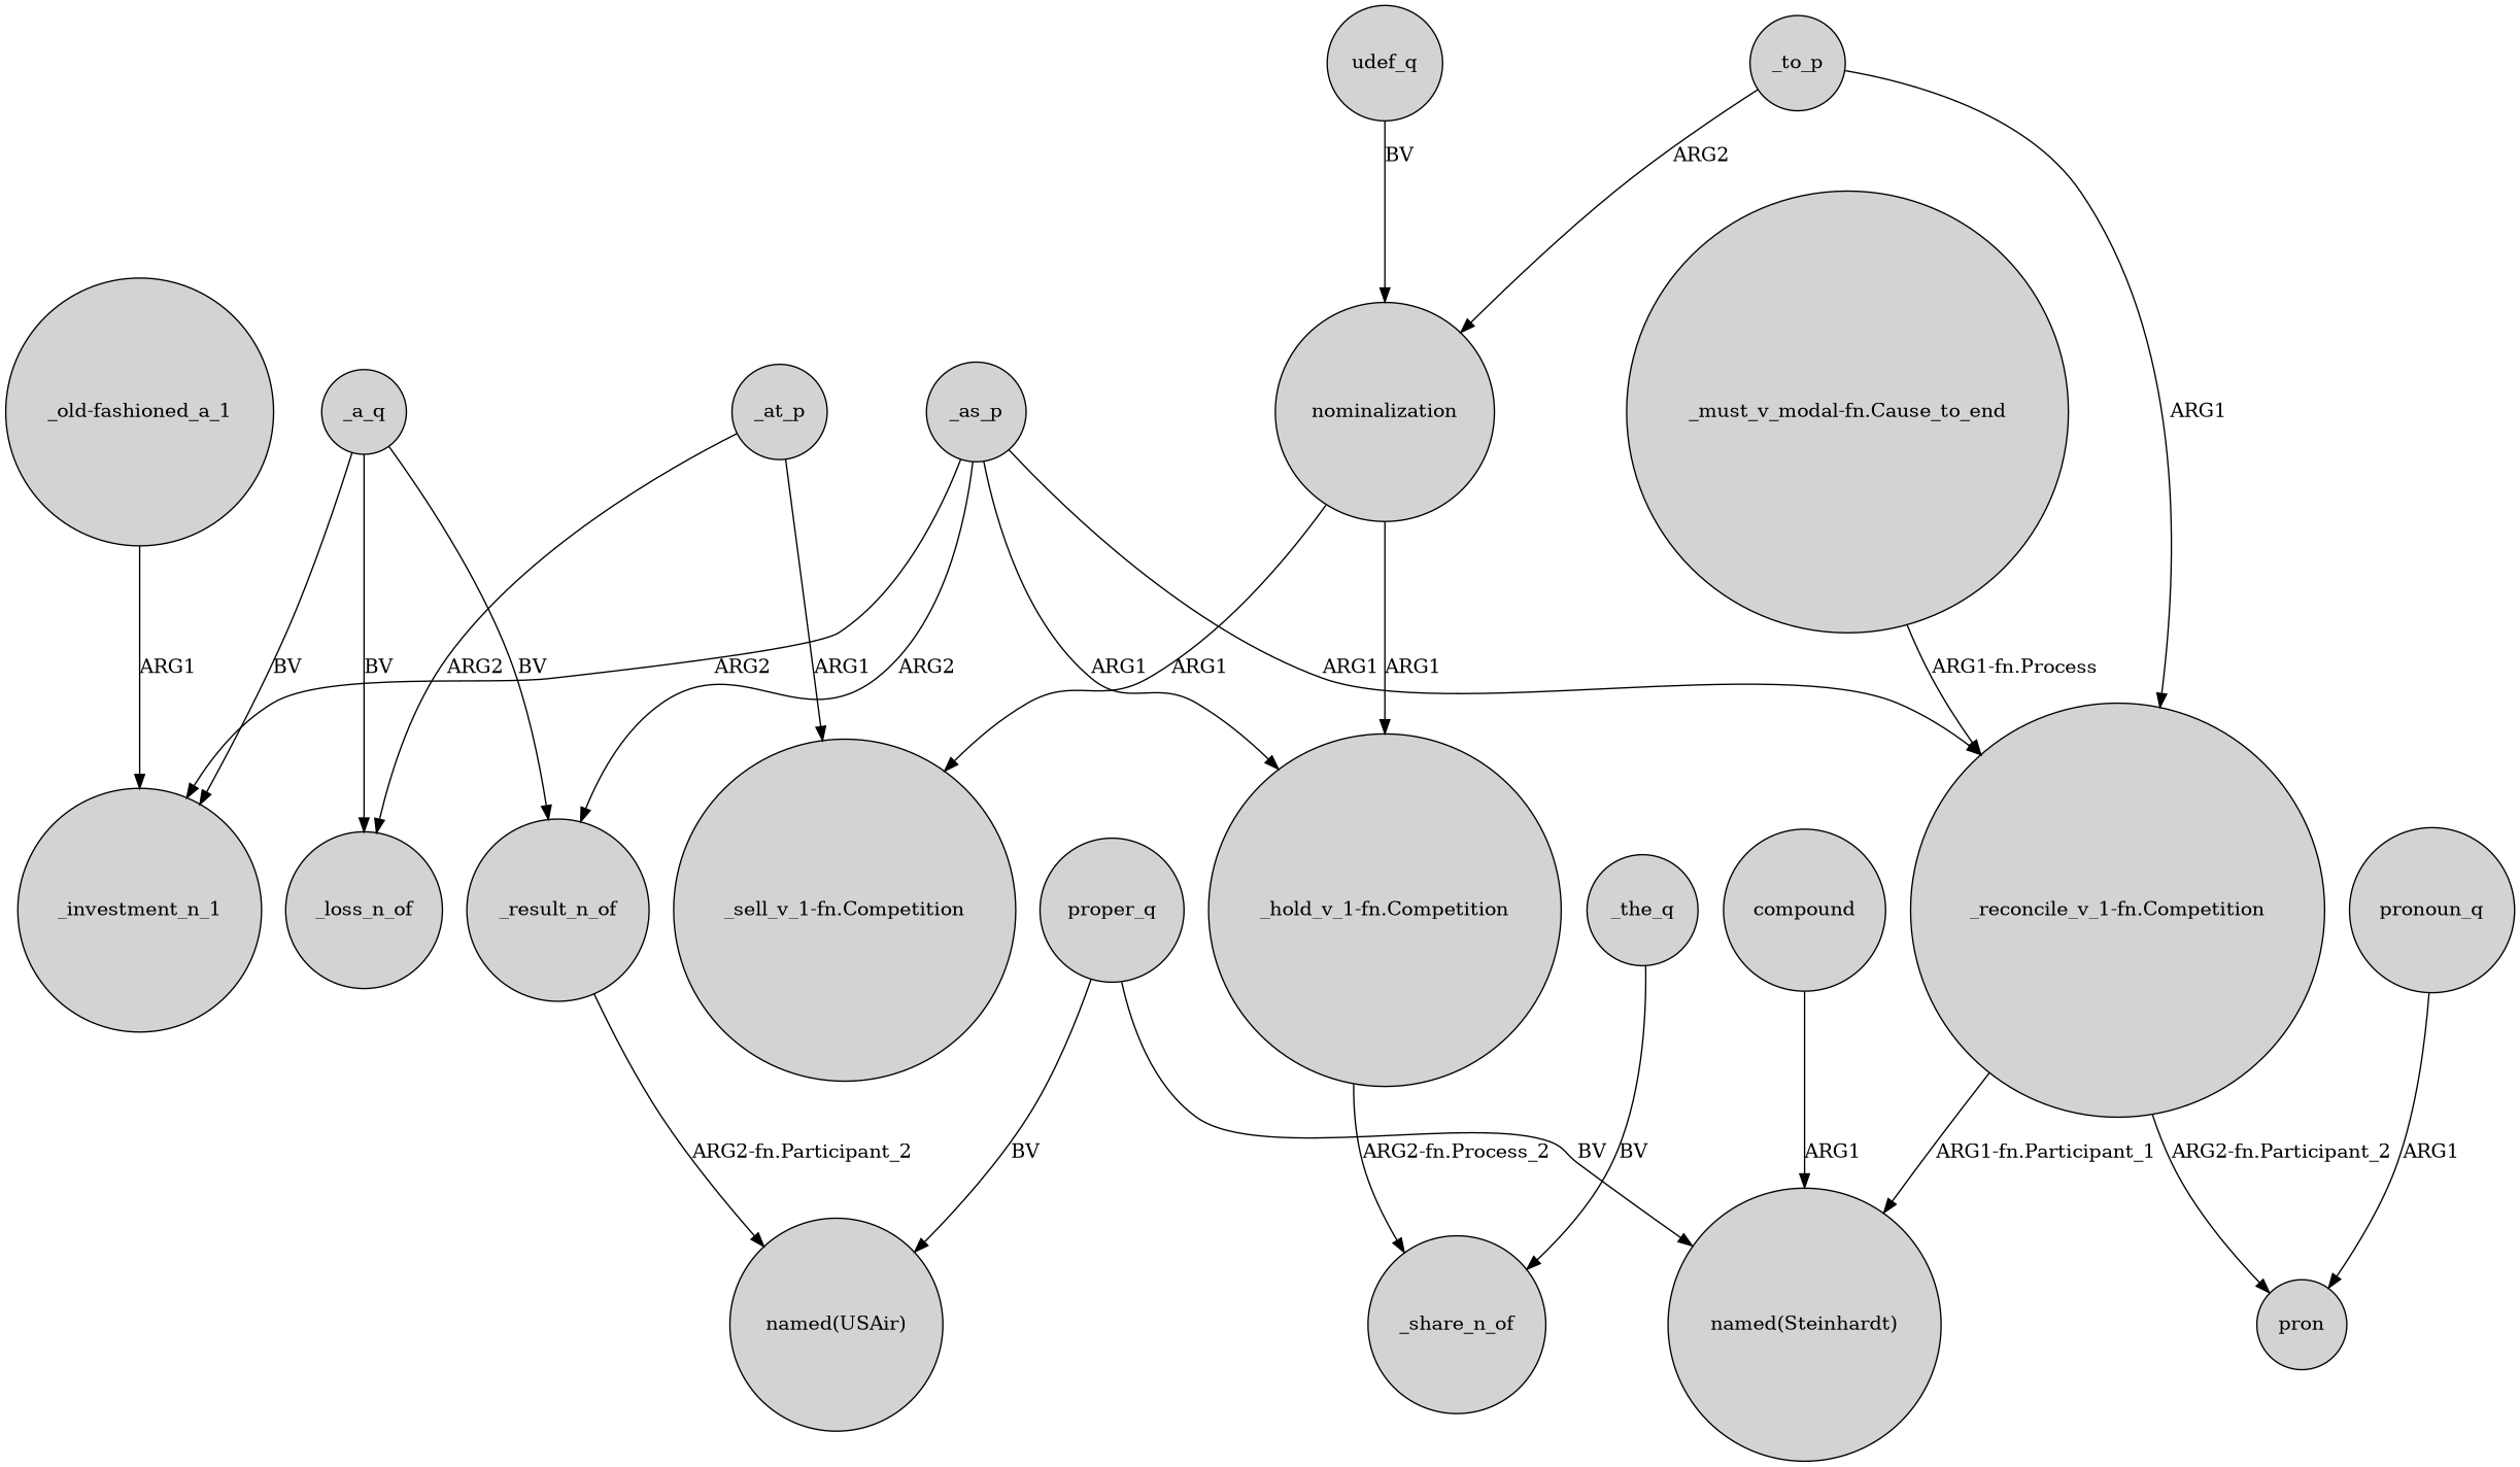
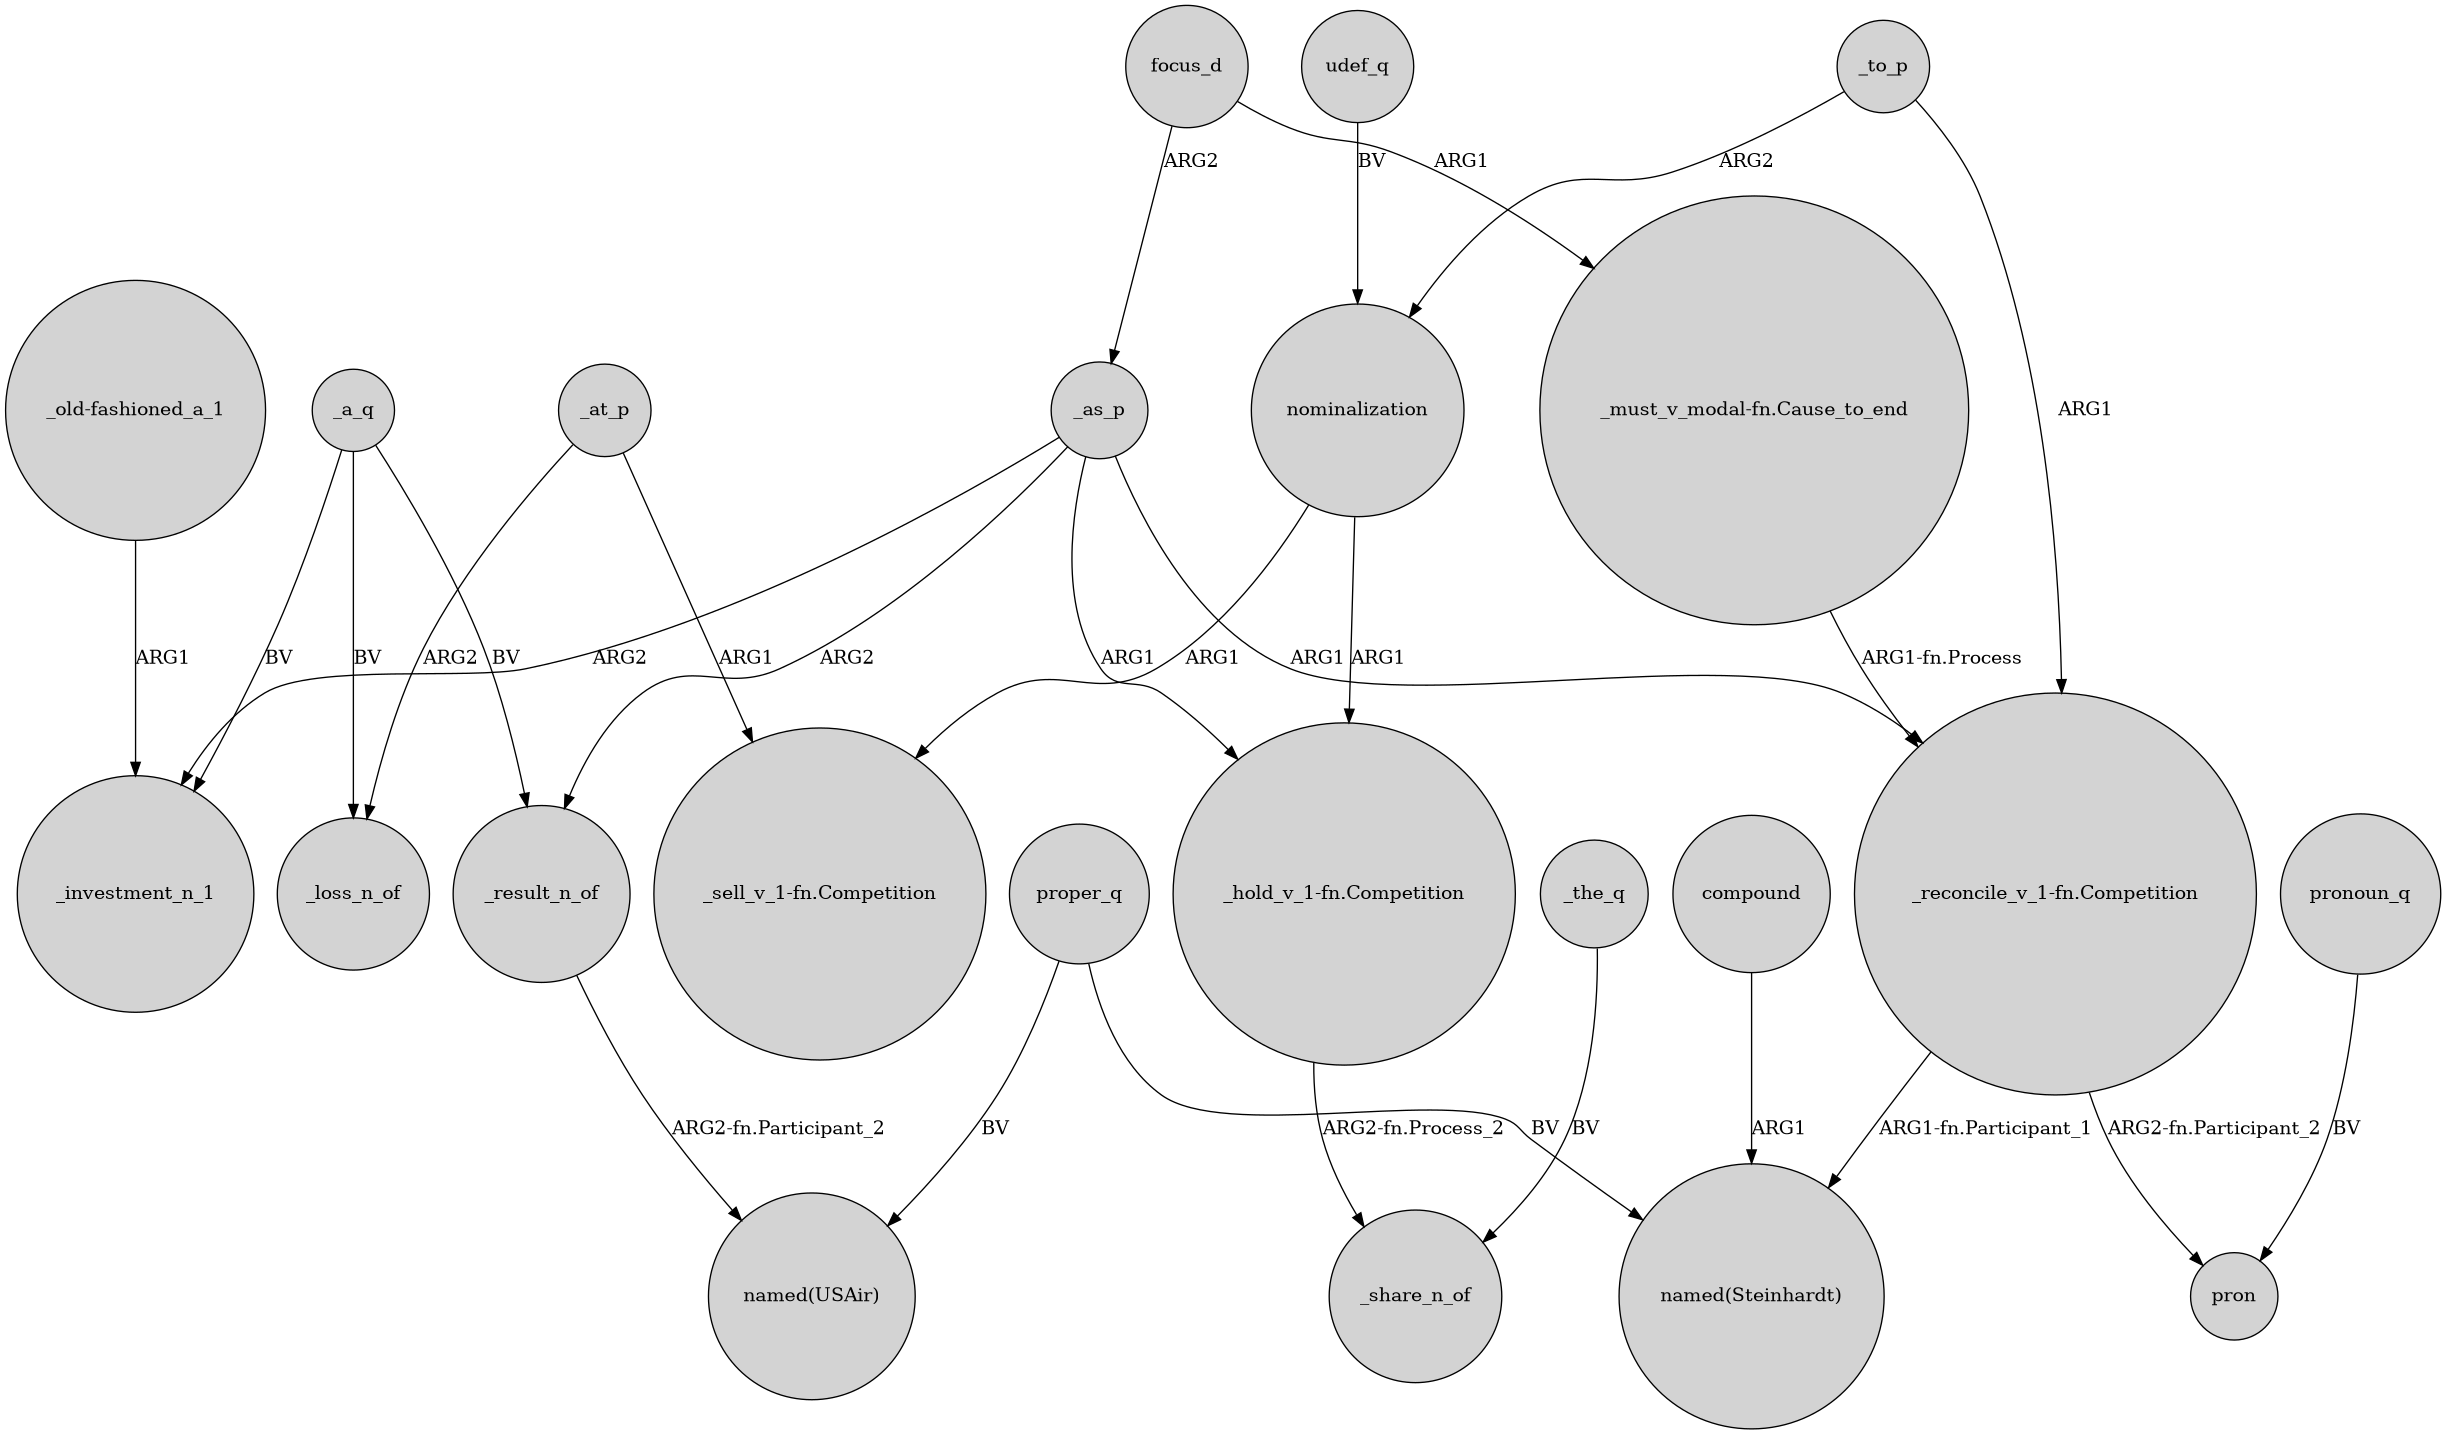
  digraph {
    node [shape=circle style=filled]
    "_old-fashioned_a_1"
    _investment_n_1
    "_hold_v_1-fn.Competition"
    _share_n_of
    _a_q
    _loss_n_of
    _result_n_of
    "named(USAir)"
    nominalization
    "_sell_v_1-fn.Competition"
    compound
    "named(Steinhardt)"
+   focus_d
    "_must_v_modal-fn.Cause_to_end"
    _as_p
    "_reconcile_v_1-fn.Competition"
    pron
    _to_p
    _at_p
    proper_q
    udef_q
    _the_q
    pronoun_q
    "_old-fashioned_a_1" -> _investment_n_1 [label=ARG1]
    "_hold_v_1-fn.Competition" -> _share_n_of [label="ARG2-fn.Process_2"]
    _a_q -> _investment_n_1 [label=BV]
    _a_q -> _loss_n_of [label=BV]
    _a_q -> _result_n_of [label=BV]
    _result_n_of -> "named(USAir)" [label="ARG2-fn.Participant_2"]
    nominalization -> "_hold_v_1-fn.Competition" [label=ARG1]
    nominalization -> "_sell_v_1-fn.Competition" [label=ARG1]
    compound -> "named(Steinhardt)" [label=ARG1]
+   focus_d -> "_must_v_modal-fn.Cause_to_end" [label=ARG1]
+   focus_d -> _as_p [label=ARG2]
    "_must_v_modal-fn.Cause_to_end" -> "_reconcile_v_1-fn.Competition" [label="ARG1-fn.Process"]
    _as_p -> _investment_n_1 [label=ARG2]
    _as_p -> "_hold_v_1-fn.Competition" [label=ARG1]
    _as_p -> _result_n_of [label=ARG2]
    _as_p -> "_reconcile_v_1-fn.Competition" [label=ARG1]
    "_reconcile_v_1-fn.Competition" -> "named(Steinhardt)" [label="ARG1-fn.Participant_1"]
    "_reconcile_v_1-fn.Competition" -> pron [label="ARG2-fn.Participant_2"]
    _to_p -> nominalization [label=ARG2]
    _to_p -> "_reconcile_v_1-fn.Competition" [label=ARG1]
    _at_p -> _loss_n_of [label=ARG2]
    _at_p -> "_sell_v_1-fn.Competition" [label=ARG1]
    proper_q -> "named(USAir)" [label=BV]
    proper_q -> "named(Steinhardt)" [label=BV]
    udef_q -> nominalization [label=BV]
    _the_q -> _share_n_of [label=BV]
-   pronoun_q -> pron [label=ARG1]
+   pronoun_q -> pron [label=BV]
  }
